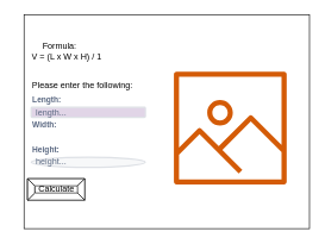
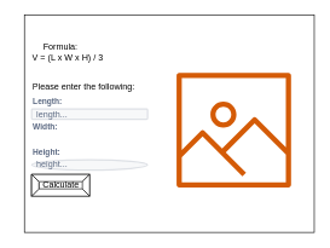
  <mxCell id="0" />
  <mxCell id="1" parent="0" />
  <mxCell id="2" value="" style="rounded=0;whiteSpace=wrap;html=1;" parent="1" vertex="1"><mxGeometry x="33" y="20" width="400" height="300" as="geometry" /></mxCell>
- <mxCell id="3" value="Calculate" style="labelPosition=center;verticalLabelPosition=middle;align=center;html=1;shape=mxgraph.basic.button;dx=10;" parent="1" vertex="1"><mxGeometry x="38" y="250" width="80" height="30" as="geometry" /></mxCell>
+ <mxCell id="3" value="Calculate" style="labelPosition=center;verticalLabelPosition=middle;align=center;html=1;shape=mxgraph.basic.button;dx=10;" parent="1" vertex="1"><mxGeometry x="43" y="240" width="80" height="30" as="geometry" /></mxCell>
  <mxCell id="4" value="Length:" style="fillColor=none;strokeColor=none;html=1;fontSize=11;fontStyle=0;align=left;fontColor=#596780;fontStyle=1;fontSize=11" vertex="1" parent="1"><mxGeometry x="43" y="130" width="240" height="20" as="geometry" /></mxCell>
- <mxCell id="5" value="length..." style="rounded=1;arcSize=9;fillColor=#e1d5e7;align=left;spacingLeft=5;strokeColor=#DEE1E6;html=1;strokeWidth=2;fontColor=#596780;fontSize=12;" vertex="1" parent="1"><mxGeometry x="43" y="150" width="160" height="14" as="geometry" /></mxCell>
+ <mxCell id="5" value="length..." style="rounded=1;arcSize=9;fillColor=#F7F8F9;align=left;spacingLeft=5;strokeColor=#DEE1E6;html=1;strokeWidth=2;fontColor=#596780;fontSize=12" vertex="1" parent="1"><mxGeometry x="43" y="150" width="160" height="14" as="geometry" /></mxCell>
  <mxCell id="6" value="height..." style="ellipse;arcSize=9;fillColor=#F7F8F9;align=left;spacingLeft=5;strokeColor=#DEE1E6;html=1;strokeWidth=2;fontColor=#596780;fontSize=12;" vertex="1" parent="1"><mxGeometry x="43" y="220" width="160" height="14" as="geometry" /></mxCell>
  <mxCell id="7" value="Height:" style="fillColor=none;strokeColor=none;html=1;fontSize=11;fontStyle=0;align=left;fontColor=#596780;fontStyle=1;fontSize=11" vertex="1" parent="1"><mxGeometry x="43" y="200" width="240" height="20" as="geometry" /></mxCell>
  <mxCell id="8" value="Width:" style="fillColor=none;strokeColor=none;html=1;fontSize=11;fontStyle=0;align=left;fontColor=#596780;fontStyle=1;fontSize=11" vertex="1" parent="1"><mxGeometry x="43" y="164" width="240" height="20" as="geometry" /></mxCell>
  <mxCell id="9" value="" style="sketch=0;outlineConnect=0;fontColor=#232F3E;gradientColor=none;fillColor=#D45B07;strokeColor=none;dashed=0;verticalLabelPosition=bottom;verticalAlign=top;align=center;html=1;fontSize=12;fontStyle=0;aspect=fixed;pointerEvents=1;shape=mxgraph.aws4.container_registry_image;" vertex="1" parent="1"><mxGeometry x="243" y="100" width="158" height="158" as="geometry" /></mxCell>
  <mxCell id="10" value="Formula:" style="text;html=1;strokeColor=none;fillColor=none;align=center;verticalAlign=middle;whiteSpace=wrap;rounded=0;" vertex="1" parent="1"><mxGeometry x="53" y="50" width="60" height="30" as="geometry" /></mxCell>
- <mxCell id="11" value="V = (L x W x H) / 1" style="text;html=1;strokeColor=none;fillColor=none;align=center;verticalAlign=middle;whiteSpace=wrap;overflow=hidden;" vertex="1" parent="1"><mxGeometry x="23" y="70" width="140" height="20" as="geometry" /></mxCell>
+ <mxCell id="11" value="V = (L x W x H) / 3" style="text;html=1;strokeColor=none;fillColor=none;align=center;verticalAlign=middle;whiteSpace=wrap;overflow=hidden;" vertex="1" parent="1"><mxGeometry x="23" y="70" width="140" height="20" as="geometry" /></mxCell>
  <mxCell id="12" value="Please enter the following:" style="text;html=1;strokeColor=none;fillColor=none;align=center;verticalAlign=middle;whiteSpace=wrap;overflow=hidden;" vertex="1" parent="1"><mxGeometry x="20" y="94" width="190" height="50" as="geometry" /></mxCell>
